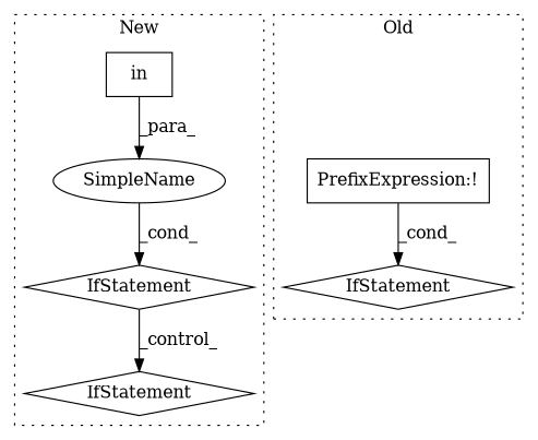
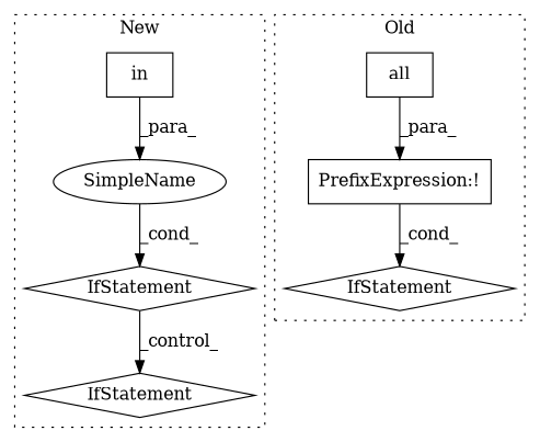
  digraph {
    node [a=25 l="4,2" shape=box]
    n1 [a=105 l=41 label=in s=538]
    n2 [label=IfStatement s="498,609" shape=diamond]
    n3 [a=42 label=SimpleName shape=ellipse l=""]
    n4 [label=IfStatement s="703,729" shape=diamond]
+   n5 [a=32 l=5 label=all s=518]
    n6 [label=IfStatement s="463,523" shape=diamond]
    n7 [a=38 l=1 label="PrefixExpression:!" s=467]
    subgraph cluster_1 {
      label=New
      style=dotted
      n1
      n2
      n3
      n4
    }
    subgraph cluster_2 {
      label=Old
      style=dotted
+     n5
      n6
      n7
    }
    n1 -> n3 [label=_para_]
    n2 -> n4 [label=_control_]
    n3 -> n2 [label=_cond_]
+   n5 -> n7 [label=_para_]
    n7 -> n6 [label=_cond_]
  }
